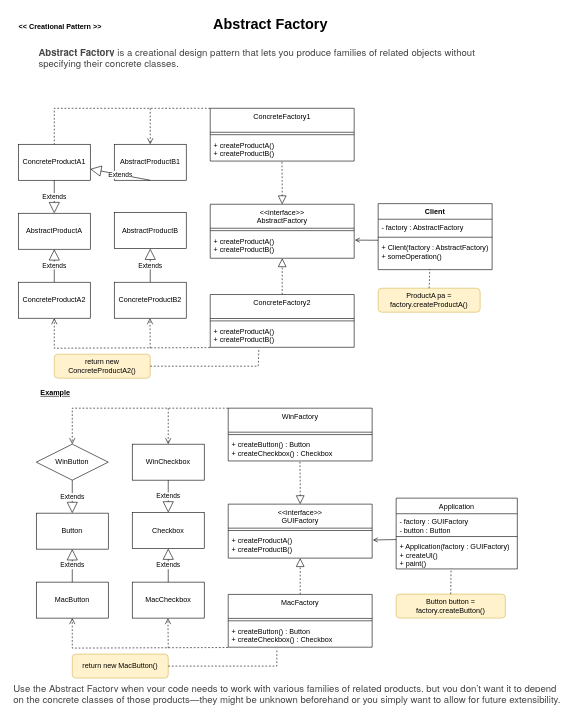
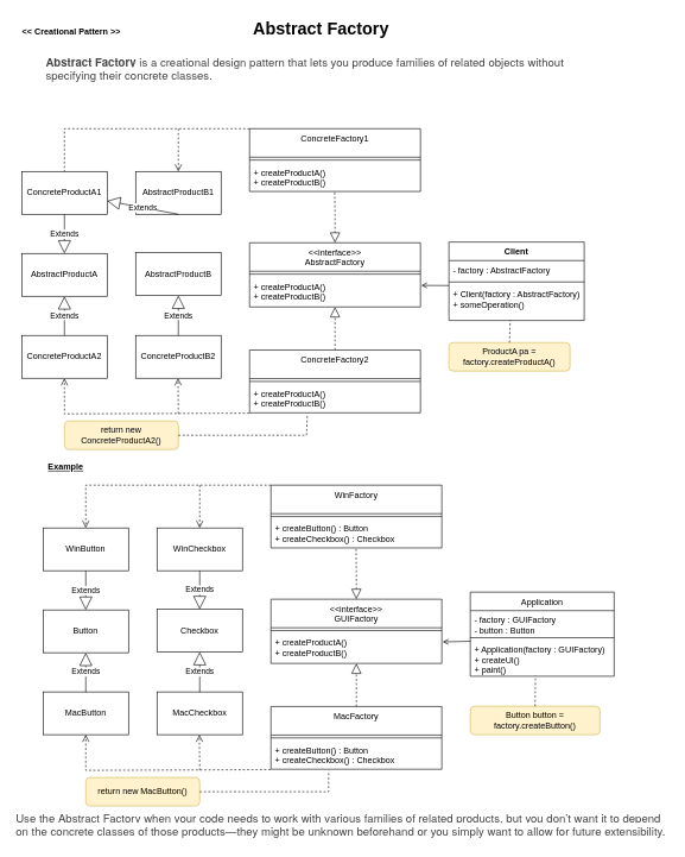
  <mxCell id="0" value="" />
  <mxCell id="1" parent="0" />
  <mxCell id="2" value="Abstract Factory" style="text;strokeColor=none;fillColor=none;html=1;fontSize=24;fontStyle=1;verticalAlign=middle;align=center;" parent="1" vertex="1"><mxGeometry x="350" width="200" height="40" as="geometry" y="20" /></mxCell>
  <mxCell id="3" value="&lt;&lt;interface&gt;&gt;&#10;AbstractFactory" style="swimlane;fontStyle=0;align=center;verticalAlign=top;childLayout=stackLayout;horizontal=1;startSize=40;horizontalStack=0;resizeParent=1;resizeParentMax=0;resizeLast=0;collapsible=1;marginBottom=0;" parent="1" vertex="1"><mxGeometry x="350" y="340" width="240" height="90" as="geometry" /></mxCell>
  <mxCell id="4" value="" style="line;strokeWidth=1;fillColor=none;align=left;verticalAlign=middle;spacingTop=-1;spacingLeft=3;spacingRight=3;rotatable=0;labelPosition=right;points=[];portConstraint=eastwest;" parent="3" vertex="1"><mxGeometry y="40" width="240" height="8" as="geometry" /></mxCell>
  <mxCell id="5" value="+ createProductA()&#10;+ createProductB()" style="text;strokeColor=none;fillColor=none;align=left;verticalAlign=top;spacingLeft=4;spacingRight=4;overflow=hidden;rotatable=0;points=[[0,0.5],[1,0.5]];portConstraint=eastwest;" parent="3" vertex="1"><mxGeometry y="48" width="240" height="42" as="geometry" /></mxCell>
  <mxCell id="6" value="" style="endArrow=block;dashed=1;endFill=0;endSize=12;html=1;rounded=0;exitX=0.5;exitY=0;exitDx=0;exitDy=0;" parent="1" source="13" edge="1"><mxGeometry width="160" relative="1" as="geometry"><mxPoint x="590" y="488.5" as="sourcePoint" /><mxPoint x="470" y="430" as="targetPoint" /><Array as="points"><mxPoint x="470" y="446.5" /></Array></mxGeometry></mxCell>
  <mxCell id="7" value="&amp;lt;&amp;lt; Creational Pattern &amp;gt;&amp;gt;" style="text;html=1;strokeColor=none;fillColor=none;align=center;verticalAlign=middle;whiteSpace=wrap;rounded=0;fontStyle=1" parent="1" vertex="1"><mxGeometry x="20" y="30" width="160" height="30" as="geometry" /></mxCell>
  <mxCell id="8" value="&lt;u&gt;Example&lt;/u&gt;" style="text;html=1;strokeColor=none;fillColor=none;align=center;verticalAlign=middle;whiteSpace=wrap;rounded=0;shadow=0;sketch=0;fontStyle=1" parent="1" vertex="1"><mxGeometry x="62" y="640" width="60" height="30" as="geometry" /></mxCell>
  <mxCell id="9" value="return new ConcreteProductA2()" style="text;html=1;align=center;verticalAlign=middle;whiteSpace=wrap;rounded=1;sketch=0;shadow=0;fillColor=#fff2cc;strokeColor=#d6b656;" parent="1" vertex="1"><mxGeometry x="90" y="590" width="160" height="40" as="geometry" /></mxCell>
  <mxCell id="10" value="ConcreteFactory1" style="swimlane;fontStyle=0;align=center;verticalAlign=top;childLayout=stackLayout;horizontal=1;startSize=40;horizontalStack=0;resizeParent=1;resizeParentMax=0;resizeLast=0;collapsible=1;marginBottom=0;" parent="1" vertex="1"><mxGeometry x="350" y="180" width="240" height="88" as="geometry" /></mxCell>
  <mxCell id="11" value="" style="line;strokeWidth=1;fillColor=none;align=left;verticalAlign=middle;spacingTop=-1;spacingLeft=3;spacingRight=3;rotatable=0;labelPosition=right;points=[];portConstraint=eastwest;" parent="10" vertex="1"><mxGeometry y="40" width="240" height="8" as="geometry" /></mxCell>
  <mxCell id="12" value="+ createProductA()&#10;+ createProductB()" style="text;strokeColor=none;fillColor=none;align=left;verticalAlign=top;spacingLeft=4;spacingRight=4;overflow=hidden;rotatable=0;points=[[0,0.5],[1,0.5]];portConstraint=eastwest;" parent="10" vertex="1"><mxGeometry y="48" width="240" height="40" as="geometry" /></mxCell>
  <mxCell id="13" value="ConcreteFactory2" style="swimlane;fontStyle=0;align=center;verticalAlign=top;childLayout=stackLayout;horizontal=1;startSize=40;horizontalStack=0;resizeParent=1;resizeParentMax=0;resizeLast=0;collapsible=1;marginBottom=0;" parent="1" vertex="1"><mxGeometry x="350" y="490.5" width="240" height="88" as="geometry" /></mxCell>
  <mxCell id="14" value="" style="line;strokeWidth=1;fillColor=none;align=left;verticalAlign=middle;spacingTop=-1;spacingLeft=3;spacingRight=3;rotatable=0;labelPosition=right;points=[];portConstraint=eastwest;" parent="13" vertex="1"><mxGeometry y="40" width="240" height="8" as="geometry" /></mxCell>
  <mxCell id="15" value="+ createProductA()&#10;+ createProductB()" style="text;strokeColor=none;fillColor=none;align=left;verticalAlign=top;spacingLeft=4;spacingRight=4;overflow=hidden;rotatable=0;points=[[0,0.5],[1,0.5]];portConstraint=eastwest;" parent="13" vertex="1"><mxGeometry y="48" width="240" height="40" as="geometry" /></mxCell>
  <mxCell id="16" value="" style="endArrow=block;dashed=1;endFill=0;endSize=12;html=1;rounded=0;exitX=0.498;exitY=1.035;exitDx=0;exitDy=0;exitPerimeter=0;entryX=0.5;entryY=0;entryDx=0;entryDy=0;" parent="1" source="12" target="3" edge="1"><mxGeometry width="160" relative="1" as="geometry"><mxPoint x="350" y="428" as="sourcePoint" /><mxPoint x="230" y="330" as="targetPoint" /><Array as="points"><mxPoint x="470" y="300" /><mxPoint x="470" y="310" /></Array></mxGeometry></mxCell>
  <mxCell id="17" value="AbstractProductA" style="rounded=0;whiteSpace=wrap;html=1;" parent="1" vertex="1"><mxGeometry x="30" y="355" width="120" height="60" as="geometry" /></mxCell>
  <mxCell id="18" value="AbstractProductB" style="rounded=0;whiteSpace=wrap;html=1;" parent="1" vertex="1"><mxGeometry x="190" y="354" width="120" height="60" as="geometry" /></mxCell>
  <mxCell id="19" value="ConcreteProductA1" style="rounded=0;whiteSpace=wrap;html=1;" parent="1" vertex="1"><mxGeometry x="30" y="240" width="120" height="60" as="geometry" /></mxCell>
  <mxCell id="20" value="ConcreteProductA2" style="rounded=0;whiteSpace=wrap;html=1;" parent="1" vertex="1"><mxGeometry x="30" y="470" width="120" height="60" as="geometry" /></mxCell>
  <mxCell id="21" value="AbstractProductB1" style="rounded=0;whiteSpace=wrap;html=1;" parent="1" vertex="1"><mxGeometry x="190" y="240" width="120" height="60" as="geometry" /></mxCell>
  <mxCell id="22" value="ConcreteProductB2" style="rounded=0;whiteSpace=wrap;html=1;" parent="1" vertex="1"><mxGeometry x="190" y="470" width="120" height="60" as="geometry" /></mxCell>
  <mxCell id="23" value="Client" style="swimlane;fontStyle=1;align=center;verticalAlign=top;childLayout=stackLayout;horizontal=1;startSize=26;horizontalStack=0;resizeParent=1;resizeParentMax=0;resizeLast=0;collapsible=1;marginBottom=0;" parent="1" vertex="1"><mxGeometry x="630" y="339" width="190" height="110" as="geometry" /></mxCell>
  <mxCell id="24" value="- factory : AbstractFactory" style="text;strokeColor=none;fillColor=none;align=left;verticalAlign=top;spacingLeft=4;spacingRight=4;overflow=hidden;rotatable=0;points=[[0,0.5],[1,0.5]];portConstraint=eastwest;" parent="23" vertex="1"><mxGeometry y="26" width="190" height="26" as="geometry" /></mxCell>
  <mxCell id="25" value="" style="line;strokeWidth=1;fillColor=none;align=left;verticalAlign=middle;spacingTop=-1;spacingLeft=3;spacingRight=3;rotatable=0;labelPosition=right;points=[];portConstraint=eastwest;" parent="23" vertex="1"><mxGeometry y="52" width="190" height="8" as="geometry" /></mxCell>
  <mxCell id="26" value="+ Client(factory : AbstractFactory)&#10;+ someOperation()" style="text;strokeColor=none;fillColor=none;align=left;verticalAlign=top;spacingLeft=4;spacingRight=4;overflow=hidden;rotatable=0;points=[[0,0.5],[1,0.5]];portConstraint=eastwest;" parent="23" vertex="1"><mxGeometry y="60" width="190" height="50" as="geometry" /></mxCell>
  <mxCell id="27" value="ProductA pa = factory.createProductA()" style="text;html=1;align=center;verticalAlign=middle;whiteSpace=wrap;rounded=1;sketch=0;shadow=0;fillColor=#fff2cc;strokeColor=#d6b656;" parent="1" vertex="1"><mxGeometry x="630" y="480" width="170" height="40" as="geometry" /></mxCell>
  <mxCell id="28" value="Extends" style="endArrow=block;endSize=16;endFill=0;html=1;rounded=0;exitX=0.5;exitY=1;exitDx=0;exitDy=0;" parent="1" source="21" target="19" edge="1"><mxGeometry width="160" relative="1" as="geometry"><mxPoint x="440" y="390" as="sourcePoint" /><mxPoint x="600" y="390" as="targetPoint" /></mxGeometry></mxCell>
  <mxCell id="29" value="Extends" style="endArrow=block;endSize=16;endFill=0;html=1;rounded=0;entryX=0.5;entryY=1;entryDx=0;entryDy=0;" parent="1" target="18" edge="1"><mxGeometry width="160" relative="1" as="geometry"><mxPoint x="250" y="470" as="sourcePoint" /><mxPoint x="410" y="470" as="targetPoint" /></mxGeometry></mxCell>
  <mxCell id="30" value="Extends" style="endArrow=block;endSize=16;endFill=0;html=1;rounded=0;entryX=0.5;entryY=0;entryDx=0;entryDy=0;exitX=0.5;exitY=1;exitDx=0;exitDy=0;" parent="1" source="19" target="17" edge="1"><mxGeometry width="160" relative="1" as="geometry"><mxPoint x="20" y="330" as="sourcePoint" /><mxPoint x="180" y="330" as="targetPoint" /></mxGeometry></mxCell>
  <mxCell id="31" value="Extends" style="endArrow=block;endSize=16;endFill=0;html=1;rounded=0;entryX=0.5;entryY=1;entryDx=0;entryDy=0;" parent="1" target="17" edge="1"><mxGeometry width="160" relative="1" as="geometry"><mxPoint x="90" y="470" as="sourcePoint" /><mxPoint x="250" y="470" as="targetPoint" /></mxGeometry></mxCell>
  <mxCell id="32" value="" style="html=1;verticalAlign=bottom;endArrow=open;dashed=1;endSize=8;rounded=0;entryX=0.5;entryY=1;entryDx=0;entryDy=0;exitX=-0.002;exitY=1.013;exitDx=0;exitDy=0;exitPerimeter=0;" parent="1" source="15" target="20" edge="1"><mxGeometry relative="1" as="geometry"><mxPoint x="180" y="580" as="sourcePoint" /><mxPoint x="100" y="580" as="targetPoint" /><Array as="points"><mxPoint x="90" y="580" /></Array></mxGeometry></mxCell>
  <mxCell id="33" value="" style="html=1;verticalAlign=bottom;endArrow=open;dashed=1;endSize=8;rounded=0;" parent="1" edge="1"><mxGeometry relative="1" as="geometry"><mxPoint x="250" y="580" as="sourcePoint" /><mxPoint x="249.5" y="530" as="targetPoint" /></mxGeometry></mxCell>
  <mxCell id="34" value="" style="html=1;verticalAlign=bottom;endArrow=none;dashed=1;endSize=8;rounded=0;exitX=0;exitY=0;exitDx=0;exitDy=0;entryX=0.5;entryY=0;entryDx=0;entryDy=0;" parent="1" source="10" target="19" edge="1"><mxGeometry relative="1" as="geometry"><mxPoint x="180" y="200" as="sourcePoint" /><mxPoint x="100" y="200" as="targetPoint" /><Array as="points"><mxPoint x="90" y="180" /></Array></mxGeometry></mxCell>
  <mxCell id="35" value="" style="html=1;verticalAlign=bottom;endArrow=open;dashed=1;endSize=8;rounded=0;entryX=0.5;entryY=0;entryDx=0;entryDy=0;" parent="1" target="21" edge="1"><mxGeometry relative="1" as="geometry"><mxPoint x="250" y="180" as="sourcePoint" /><mxPoint x="240" y="230" as="targetPoint" /></mxGeometry></mxCell>
  <mxCell id="36" value="" style="endArrow=open;html=1;rounded=0;entryX=1.005;entryY=0.281;entryDx=0;entryDy=0;entryPerimeter=0;exitX=0;exitY=0.02;exitDx=0;exitDy=0;exitPerimeter=0;endFill=0;" parent="1" source="26" target="5" edge="1"><mxGeometry width="50" height="50" relative="1" as="geometry"><mxPoint x="650" y="620" as="sourcePoint" /><mxPoint x="700" y="570" as="targetPoint" /></mxGeometry></mxCell>
  <mxCell id="37" value="" style="endArrow=none;dashed=1;html=1;rounded=0;exitX=1;exitY=0.5;exitDx=0;exitDy=0;entryX=0.338;entryY=1.053;entryDx=0;entryDy=0;entryPerimeter=0;" parent="1" source="9" target="15" edge="1"><mxGeometry width="50" height="50" relative="1" as="geometry"><mxPoint x="290" y="660" as="sourcePoint" /><mxPoint x="430" y="610" as="targetPoint" /><Array as="points"><mxPoint x="430" y="610" /></Array></mxGeometry></mxCell>
  <mxCell id="38" value="" style="endArrow=none;dashed=1;html=1;rounded=0;exitX=0.5;exitY=0;exitDx=0;exitDy=0;entryX=0.453;entryY=0.992;entryDx=0;entryDy=0;entryPerimeter=0;" parent="1" source="27" target="26" edge="1"><mxGeometry width="50" height="50" relative="1" as="geometry"><mxPoint x="710" y="520" as="sourcePoint" /><mxPoint x="720" y="450" as="targetPoint" /></mxGeometry></mxCell>
  <mxCell id="39" value="&lt;&lt;interface&gt;&gt;&#10;GUIFactory" style="swimlane;fontStyle=0;align=center;verticalAlign=top;childLayout=stackLayout;horizontal=1;startSize=40;horizontalStack=0;resizeParent=1;resizeParentMax=0;resizeLast=0;collapsible=1;marginBottom=0;" parent="1" vertex="1"><mxGeometry x="380" y="840" width="240" height="90" as="geometry" /></mxCell>
  <mxCell id="40" value="" style="line;strokeWidth=1;fillColor=none;align=left;verticalAlign=middle;spacingTop=-1;spacingLeft=3;spacingRight=3;rotatable=0;labelPosition=right;points=[];portConstraint=eastwest;" parent="39" vertex="1"><mxGeometry y="40" width="240" height="8" as="geometry" /></mxCell>
  <mxCell id="41" value="+ createProductA()&#10;+ createProductB()" style="text;strokeColor=none;fillColor=none;align=left;verticalAlign=top;spacingLeft=4;spacingRight=4;overflow=hidden;rotatable=0;points=[[0,0.5],[1,0.5]];portConstraint=eastwest;" parent="39" vertex="1"><mxGeometry y="48" width="240" height="42" as="geometry" /></mxCell>
  <mxCell id="42" value="" style="endArrow=block;dashed=1;endFill=0;endSize=12;html=1;rounded=0;exitX=0.5;exitY=0;exitDx=0;exitDy=0;" parent="1" source="47" edge="1"><mxGeometry width="160" relative="1" as="geometry"><mxPoint x="620" y="988.5" as="sourcePoint" /><mxPoint x="500" y="930" as="targetPoint" /><Array as="points"><mxPoint x="500" y="946.5" /></Array></mxGeometry></mxCell>
  <mxCell id="43" value="return new MacButton()" style="text;html=1;align=center;verticalAlign=middle;whiteSpace=wrap;rounded=1;sketch=0;shadow=0;fillColor=#fff2cc;strokeColor=#d6b656;" parent="1" vertex="1"><mxGeometry x="120" y="1090" width="160" height="40" as="geometry" /></mxCell>
  <mxCell id="44" value="WinFactory" style="swimlane;fontStyle=0;align=center;verticalAlign=top;childLayout=stackLayout;horizontal=1;startSize=40;horizontalStack=0;resizeParent=1;resizeParentMax=0;resizeLast=0;collapsible=1;marginBottom=0;" parent="1" vertex="1"><mxGeometry x="380" y="680" width="240" height="88" as="geometry" /></mxCell>
  <mxCell id="45" value="" style="line;strokeWidth=1;fillColor=none;align=left;verticalAlign=middle;spacingTop=-1;spacingLeft=3;spacingRight=3;rotatable=0;labelPosition=right;points=[];portConstraint=eastwest;" parent="44" vertex="1"><mxGeometry y="40" width="240" height="8" as="geometry" /></mxCell>
  <mxCell id="46" value="+ createButton() : Button&#10;+ createCheckbox() : Checkbox" style="text;strokeColor=none;fillColor=none;align=left;verticalAlign=top;spacingLeft=4;spacingRight=4;overflow=hidden;rotatable=0;points=[[0,0.5],[1,0.5]];portConstraint=eastwest;" parent="44" vertex="1"><mxGeometry y="48" width="240" height="40" as="geometry" /></mxCell>
  <mxCell id="47" value="MacFactory" style="swimlane;fontStyle=0;align=center;verticalAlign=top;childLayout=stackLayout;horizontal=1;startSize=40;horizontalStack=0;resizeParent=1;resizeParentMax=0;resizeLast=0;collapsible=1;marginBottom=0;" parent="1" vertex="1"><mxGeometry x="380" y="990.5" width="240" height="88" as="geometry" /></mxCell>
  <mxCell id="48" value="" style="line;strokeWidth=1;fillColor=none;align=left;verticalAlign=middle;spacingTop=-1;spacingLeft=3;spacingRight=3;rotatable=0;labelPosition=right;points=[];portConstraint=eastwest;" parent="47" vertex="1"><mxGeometry y="40" width="240" height="8" as="geometry" /></mxCell>
  <mxCell id="49" value="+ createButton() : Button&#10;+ createCheckbox() : Checkbox" style="text;strokeColor=none;fillColor=none;align=left;verticalAlign=top;spacingLeft=4;spacingRight=4;overflow=hidden;rotatable=0;points=[[0,0.5],[1,0.5]];portConstraint=eastwest;" parent="47" vertex="1"><mxGeometry y="48" width="240" height="40" as="geometry" /></mxCell>
  <mxCell id="50" value="" style="endArrow=block;dashed=1;endFill=0;endSize=12;html=1;rounded=0;exitX=0.498;exitY=1.035;exitDx=0;exitDy=0;exitPerimeter=0;entryX=0.5;entryY=0;entryDx=0;entryDy=0;" parent="1" source="46" target="39" edge="1"><mxGeometry width="160" relative="1" as="geometry"><mxPoint x="380" y="928" as="sourcePoint" /><mxPoint x="260" y="830" as="targetPoint" /><Array as="points"><mxPoint x="500" y="800" /><mxPoint x="500" y="810" /></Array></mxGeometry></mxCell>
  <mxCell id="51" value="Button" style="rounded=0;whiteSpace=wrap;html=1;" parent="1" vertex="1"><mxGeometry x="60" y="855" width="120" height="60" as="geometry" /></mxCell>
  <mxCell id="52" value="Checkbox" style="rounded=0;whiteSpace=wrap;html=1;" parent="1" vertex="1"><mxGeometry x="220" y="854" width="120" height="60" as="geometry" /></mxCell>
- <mxCell id="53" value="WinButton" style="rhombus;whiteSpace=wrap;html=1;" parent="1" vertex="1"><mxGeometry x="60" y="740" width="120" height="60" as="geometry" /></mxCell>
+ <mxCell id="53" value="WinButton" style="rounded=0;whiteSpace=wrap;html=1;" parent="1" vertex="1"><mxGeometry x="60" y="740" width="120" height="60" as="geometry" /></mxCell>
  <mxCell id="54" value="MacButton" style="rounded=0;whiteSpace=wrap;html=1;" parent="1" vertex="1"><mxGeometry x="60" y="970" width="120" height="60" as="geometry" /></mxCell>
  <mxCell id="55" value="WinCheckbox" style="rounded=0;whiteSpace=wrap;html=1;" parent="1" vertex="1"><mxGeometry x="220" y="740" width="120" height="60" as="geometry" /></mxCell>
  <mxCell id="56" value="MacCheckbox" style="rounded=0;whiteSpace=wrap;html=1;" parent="1" vertex="1"><mxGeometry x="220" y="970" width="120" height="60" as="geometry" /></mxCell>
  <mxCell id="57" value="Application" style="swimlane;fontStyle=0;align=center;verticalAlign=top;childLayout=stackLayout;horizontal=1;startSize=26;horizontalStack=0;resizeParent=1;resizeParentMax=0;resizeLast=0;collapsible=1;marginBottom=0;" parent="1" vertex="1"><mxGeometry x="660" y="830" width="202" height="118" as="geometry" /></mxCell>
  <mxCell id="58" value="- factory : GUIFactory&#10;- button : Button" style="text;strokeColor=none;fillColor=none;align=left;verticalAlign=top;spacingLeft=4;spacingRight=4;overflow=hidden;rotatable=0;points=[[0,0.5],[1,0.5]];portConstraint=eastwest;" parent="57" vertex="1"><mxGeometry y="26" width="202" height="34" as="geometry" /></mxCell>
  <mxCell id="59" value="" style="line;strokeWidth=1;fillColor=none;align=left;verticalAlign=middle;spacingTop=-1;spacingLeft=3;spacingRight=3;rotatable=0;labelPosition=right;points=[];portConstraint=eastwest;" parent="57" vertex="1"><mxGeometry y="60" width="202" height="8" as="geometry" /></mxCell>
  <mxCell id="60" value="+ Application(factory : GUIFactory)&#10;+ createUI()&#10;+ paint()" style="text;strokeColor=none;fillColor=none;align=left;verticalAlign=top;spacingLeft=4;spacingRight=4;overflow=hidden;rotatable=0;points=[[0,0.5],[1,0.5]];portConstraint=eastwest;" parent="57" vertex="1"><mxGeometry y="68" width="202" height="50" as="geometry" /></mxCell>
  <mxCell id="61" value="Button button = factory.createButton()" style="text;html=1;align=center;verticalAlign=middle;whiteSpace=wrap;rounded=1;sketch=0;shadow=0;fillColor=#fff2cc;strokeColor=#d6b656;" parent="1" vertex="1"><mxGeometry x="660" y="990" width="182" height="40" as="geometry" /></mxCell>
  <mxCell id="62" value="Extends" style="endArrow=block;endSize=16;endFill=0;html=1;rounded=0;exitX=0.5;exitY=1;exitDx=0;exitDy=0;entryX=0.5;entryY=0;entryDx=0;entryDy=0;" parent="1" source="55" target="52" edge="1"><mxGeometry width="160" relative="1" as="geometry"><mxPoint x="470" y="890" as="sourcePoint" /><mxPoint x="630" y="890" as="targetPoint" /></mxGeometry></mxCell>
  <mxCell id="63" value="Extends" style="endArrow=block;endSize=16;endFill=0;html=1;rounded=0;entryX=0.5;entryY=1;entryDx=0;entryDy=0;" parent="1" target="52" edge="1"><mxGeometry width="160" relative="1" as="geometry"><mxPoint x="280" y="970" as="sourcePoint" /><mxPoint x="440" y="970" as="targetPoint" /></mxGeometry></mxCell>
  <mxCell id="64" value="Extends" style="endArrow=block;endSize=16;endFill=0;html=1;rounded=0;entryX=0.5;entryY=0;entryDx=0;entryDy=0;exitX=0.5;exitY=1;exitDx=0;exitDy=0;" parent="1" source="53" target="51" edge="1"><mxGeometry width="160" relative="1" as="geometry"><mxPoint x="50" y="830" as="sourcePoint" /><mxPoint x="210" y="830" as="targetPoint" /></mxGeometry></mxCell>
  <mxCell id="65" value="Extends" style="endArrow=block;endSize=16;endFill=0;html=1;rounded=0;entryX=0.5;entryY=1;entryDx=0;entryDy=0;" parent="1" target="51" edge="1"><mxGeometry width="160" relative="1" as="geometry"><mxPoint x="120" y="970" as="sourcePoint" /><mxPoint x="280" y="970" as="targetPoint" /></mxGeometry></mxCell>
  <mxCell id="66" value="" style="html=1;verticalAlign=bottom;endArrow=open;dashed=1;endSize=8;rounded=0;entryX=0.5;entryY=1;entryDx=0;entryDy=0;exitX=-0.002;exitY=1.013;exitDx=0;exitDy=0;exitPerimeter=0;" parent="1" source="49" target="54" edge="1"><mxGeometry relative="1" as="geometry"><mxPoint x="210" y="1080" as="sourcePoint" /><mxPoint x="130" y="1080" as="targetPoint" /><Array as="points"><mxPoint x="120" y="1080" /></Array></mxGeometry></mxCell>
  <mxCell id="67" value="" style="html=1;verticalAlign=bottom;endArrow=open;dashed=1;endSize=8;rounded=0;" parent="1" edge="1"><mxGeometry relative="1" as="geometry"><mxPoint x="280" y="1080" as="sourcePoint" /><mxPoint x="279.5" y="1030" as="targetPoint" /></mxGeometry></mxCell>
  <mxCell id="68" value="" style="html=1;verticalAlign=bottom;endArrow=open;dashed=1;endSize=8;rounded=0;exitX=0;exitY=0;exitDx=0;exitDy=0;entryX=0.5;entryY=0;entryDx=0;entryDy=0;" parent="1" source="44" target="53" edge="1"><mxGeometry relative="1" as="geometry"><mxPoint x="210" y="700" as="sourcePoint" /><mxPoint x="130" y="700" as="targetPoint" /><Array as="points"><mxPoint x="120" y="680" /></Array></mxGeometry></mxCell>
  <mxCell id="69" value="" style="html=1;verticalAlign=bottom;endArrow=open;dashed=1;endSize=8;rounded=0;entryX=0.5;entryY=0;entryDx=0;entryDy=0;" parent="1" target="55" edge="1"><mxGeometry relative="1" as="geometry"><mxPoint x="280" y="680" as="sourcePoint" /><mxPoint x="270" y="730" as="targetPoint" /></mxGeometry></mxCell>
  <mxCell id="70" value="" style="endArrow=open;html=1;rounded=0;entryX=1.005;entryY=0.281;entryDx=0;entryDy=0;entryPerimeter=0;exitX=0;exitY=0.02;exitDx=0;exitDy=0;exitPerimeter=0;endFill=0;" parent="1" source="60" target="41" edge="1"><mxGeometry width="50" height="50" relative="1" as="geometry"><mxPoint x="680" y="1120" as="sourcePoint" /><mxPoint x="730" y="1070" as="targetPoint" /></mxGeometry></mxCell>
  <mxCell id="71" value="" style="endArrow=none;dashed=1;html=1;rounded=0;exitX=1;exitY=0.5;exitDx=0;exitDy=0;entryX=0.338;entryY=1.053;entryDx=0;entryDy=0;entryPerimeter=0;" parent="1" source="43" target="49" edge="1"><mxGeometry width="50" height="50" relative="1" as="geometry"><mxPoint x="320" y="1160" as="sourcePoint" /><mxPoint x="460" y="1110" as="targetPoint" /><Array as="points"><mxPoint x="461" y="1110" /></Array></mxGeometry></mxCell>
  <mxCell id="72" value="" style="endArrow=none;dashed=1;html=1;rounded=0;exitX=0.5;exitY=0;exitDx=0;exitDy=0;entryX=0.453;entryY=0.992;entryDx=0;entryDy=0;entryPerimeter=0;" parent="1" source="61" target="60" edge="1"><mxGeometry width="50" height="50" relative="1" as="geometry"><mxPoint x="740" y="1020" as="sourcePoint" /><mxPoint x="750" y="950" as="targetPoint" /></mxGeometry></mxCell>
  <mxCell id="73" value="&lt;span style=&quot;color: rgb(68, 68, 68); font-family: &amp;quot;PT Sans&amp;quot;, &amp;quot;Helvetica Neue&amp;quot;, Arial, sans-serif; font-size: 16px; font-style: normal; font-variant-ligatures: normal; font-variant-caps: normal; letter-spacing: normal; orphans: 2; text-align: left; text-indent: 0px; text-transform: none; widows: 2; word-spacing: 0px; -webkit-text-stroke-width: 0px; background-color: rgb(255, 255, 255); text-decoration-thickness: initial; text-decoration-style: initial; text-decoration-color: initial; float: none; display: inline !important;&quot;&gt;Use the Abstract Factory when your code needs to work with various families of related products, but you don’t want it to depend on the concrete classes of those products—they might be unknown beforehand or you simply want to allow for future extensibility.&lt;/span&gt;" style="text;whiteSpace=wrap;html=1;fontStyle=0" parent="1" vertex="1"><mxGeometry x="20" y="1130" width="920" height="50" as="geometry" /></mxCell>
  <mxCell id="74" value="&lt;strong style=&quot;box-sizing: border-box; font-weight: bolder; color: rgb(68, 68, 68); font-family: &amp;quot;PT Sans&amp;quot;, &amp;quot;Helvetica Neue&amp;quot;, Arial, sans-serif; font-size: 16px; font-style: normal; font-variant-ligatures: normal; font-variant-caps: normal; letter-spacing: normal; orphans: 2; text-align: left; text-indent: 0px; text-transform: none; widows: 2; word-spacing: 0px; -webkit-text-stroke-width: 0px; background-color: rgb(255, 255, 255); text-decoration-thickness: initial; text-decoration-style: initial; text-decoration-color: initial;&quot;&gt;Abstract Factory&lt;/strong&gt;&lt;span style=&quot;color: rgb(68, 68, 68); font-family: &amp;quot;PT Sans&amp;quot;, &amp;quot;Helvetica Neue&amp;quot;, Arial, sans-serif; font-size: 16px; font-style: normal; font-variant-ligatures: normal; font-variant-caps: normal; font-weight: 400; letter-spacing: normal; orphans: 2; text-align: left; text-indent: 0px; text-transform: none; widows: 2; word-spacing: 0px; -webkit-text-stroke-width: 0px; background-color: rgb(255, 255, 255); text-decoration-thickness: initial; text-decoration-style: initial; text-decoration-color: initial; float: none; display: inline !important;&quot;&gt;&lt;span&gt;&amp;nbsp;&lt;/span&gt;is a creational design pattern that lets you produce families of related objects without specifying their concrete&amp;nbsp;classes.&lt;/span&gt;" style="text;whiteSpace=wrap;html=1;" vertex="1" parent="1"><mxGeometry x="62" y="70" width="750" height="60" as="geometry" /></mxCell>
